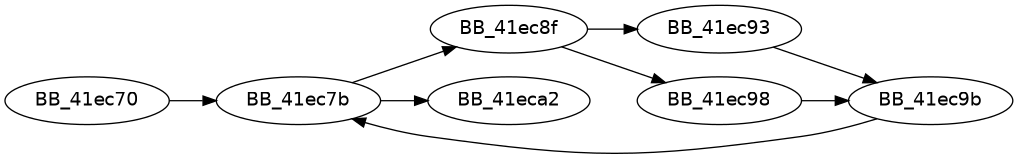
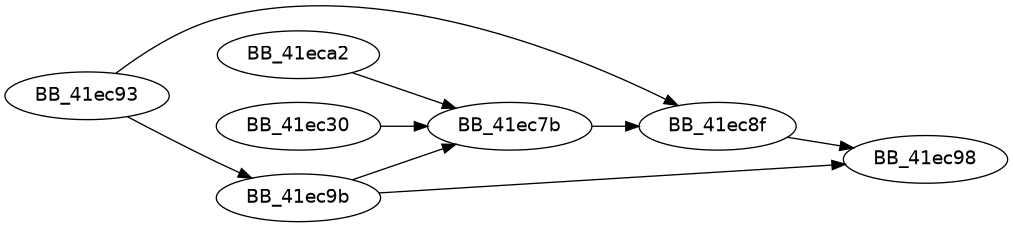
  digraph {
    fontname="DejaVu Sans"
    rankdir=LR
    node [fontname="DejaVu Sans"]
    edge [fontname="DejaVu Sans"]
-   BB_41ec70
+   BB_41ec70 [label=BB_41ec30]
    BB_41ec7b
    BB_41ec8f
    BB_41eca2
    BB_41ec93
    BB_41ec98
    BB_41ec9b
    BB_41ec70 -> BB_41ec7b
    BB_41ec7b -> BB_41ec8f
-   BB_41ec7b -> BB_41eca2
-   BB_41ec8f -> BB_41ec93
+   BB_41eca2 -> BB_41ec7b
+   BB_41ec93 -> BB_41ec8f
    BB_41ec8f -> BB_41ec98
    BB_41ec93 -> BB_41ec9b
-   BB_41ec98 -> BB_41ec9b
+   BB_41ec9b -> BB_41ec98
    BB_41ec9b -> BB_41ec7b
  }
